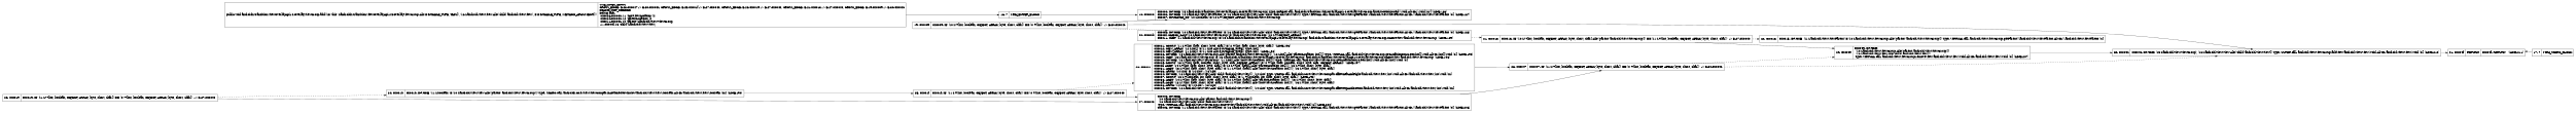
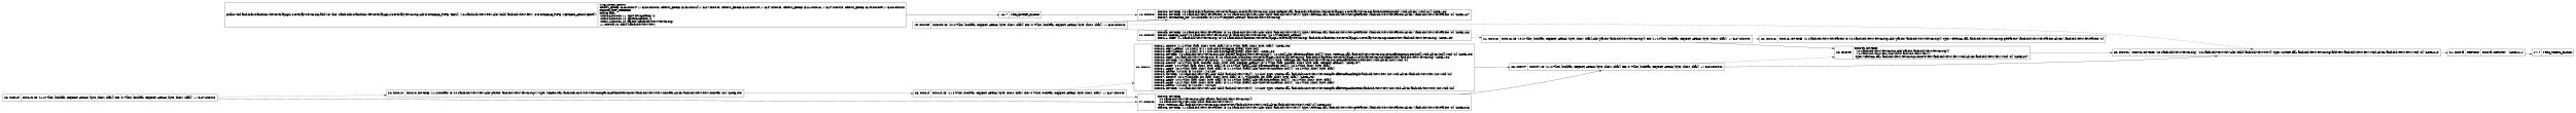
  digraph {
    rankdir=LR
    node [shape=record]
    n1 [label="{16\:\ ?|MTH_ENTER_BLOCK\l}"]
    n2 [label="{18\:\ 0x0000|0x0000: INVOKE  (r5 I:androidx.transition.ViewOverlayApi14$OverlayViewGroup) type: DIRECT call: androidx.transition.ViewOverlayApi14.OverlayViewGroup.assertNotDisposed():void A[MD:():void (m)] (LINE:186)\l0x0003: INVOKE  (r0 I:android.view.ViewParent) = (r6 I:android.view.View A[D('child' android.view.View)]) type: VIRTUAL call: android.view.View.getParent():android.view.ViewParent A[MD:():android.view.ViewParent (c)] (LINE:187)\l0x0007: INSTANCE_OF  (r0 I:boolean) = (r0 I:??[OBJECT, ARRAY]) android.view.ViewGroup \l}"]
    n3 [label="{19\:\ 0x0009|0x0009: IF  (r0 I:??[int, boolean, OBJECT, ARRAY, byte, short, char]) == (0 ??[int, boolean, OBJECT, ARRAY, byte, short, char])  \-\> B:30:0x004c \l}"]
    n4 [label="{20\:\ 0x000b|0x000b: INVOKE  (r0 I:android.view.ViewParent) = (r6 I:android.view.View A[D('child' android.view.View)]) type: VIRTUAL call: android.view.View.getParent():android.view.ViewParent A[MD:():android.view.ViewParent (c)] (LINE:188)\l0x000f: CHECK_CAST (r0 I:android.view.ViewGroup) = (android.view.ViewGroup) (r0 I:??[OBJECT, ARRAY]) \l0x0011: IGET  (r1 I:android.view.ViewGroup) = (r5 I:androidx.transition.ViewOverlayApi14$OverlayViewGroup) androidx.transition.ViewOverlayApi14.OverlayViewGroup.mHostView android.view.ViewGroup  (LINE:189)\l}"]
    n5 [label="{30\:\ 0x004c|0x004c: INVOKE  (r5 I:android.view.ViewGroup), (r6 I:android.view.View A[D('child' android.view.View)]) type: SUPER call: android.view.ViewGroup.addView(android.view.View):void A[MD:(android.view.View):void (c)] (LINE:210)\l}"]
    n6 [label="{21\:\ 0x0013|0x0013: IF  (r0 I:??[int, boolean, OBJECT, ARRAY, byte, short, char] A[D('parent' android.view.ViewGroup)]) == (r1 I:??[int, boolean, OBJECT, ARRAY, byte, short, char])  \-\> B:27:0x0040 \l}"]
    n7 [label="{31\:\ 0x004f|RETURN\l|0x004f: RETURN    (LINE:211)\l}"]
    n8 [label="{22\:\ 0x0015|0x0015: INVOKE  (r1 I:android.view.ViewParent) = (r0 I:android.view.ViewGroup A[D('parent' android.view.ViewGroup)]) type: VIRTUAL call: android.view.ViewGroup.getParent():android.view.ViewParent A[MD:():android.view.ViewParent (c)]\l}"]
    n9 [label="{29\:\ 0x0049|0x0049: INVOKE  \l  (r0 I:android.view.ViewGroup A[D('parent' android.view.ViewGroup)])\l  (r6 I:android.view.View A[D('child' android.view.View)])\l type: VIRTUAL call: android.view.ViewGroup.removeView(android.view.View):void A[MD:(android.view.View):void (c)] (LINE:207)\l}"]
    n10 [label="{27\:\ 0x0040|0x0040: INVOKE  \l  (r0 I:android.view.ViewGroup A[D('parent' android.view.ViewGroup)])\l  (r6 I:android.view.View A[D('child' android.view.View)])\l type: VIRTUAL call: android.view.ViewGroup.removeView(android.view.View):void A[MD:(android.view.View):void (c)] (LINE:200)\l0x0043: INVOKE  (r1 I:android.view.ViewParent) = (r6 I:android.view.View A[D('child' android.view.View)]) type: VIRTUAL call: android.view.View.getParent():android.view.ViewParent A[MD:():android.view.ViewParent (c)] (LINE:206)\l}"]
    n11 [label="{28\:\ 0x0047|0x0047: IF  (r1 I:??[int, boolean, OBJECT, ARRAY, byte, short, char]) == (0 ??[int, boolean, OBJECT, ARRAY, byte, short, char])  \-\> B:30:0x004c \l}"]
    n12 [label="{23\:\ 0x0019|0x0019: IF  (r1 I:??[int, boolean, OBJECT, ARRAY, byte, short, char]) == (0 ??[int, boolean, OBJECT, ARRAY, byte, short, char])  \-\> B:27:0x0040 \l}"]
    n13 [label="{24\:\ 0x001b|0x001b: INVOKE  (r1 I:boolean) = (r0 I:android.view.View A[D('parent' android.view.ViewGroup)]) type: STATIC call: androidx.core.view.ViewCompat.isAttachedToWindow(android.view.View):boolean A[MD:(android.view.View):boolean (m)] (LINE:190)\l}"]
    n14 [label="{25\:\ 0x001f|0x001f: IF  (r1 I:??[int, boolean, OBJECT, ARRAY, byte, short, char]) == (0 ??[int, boolean, OBJECT, ARRAY, byte, short, char])  \-\> B:27:0x0040 \l}"]
    n15 [label="{26\:\ 0x0021|0x0021: CONST  (r1 I:??[int, float, short, byte, char]) = (2 ??[int, float, short, byte, char])  (LINE:193)\l0x0022: NEW_ARRAY  (r2 I:int[]) = (r1 I:int A[IMMUTABLE_TYPE]) type: int[] \l0x0024: NEW_ARRAY  (r1 I:int[]) = (r1 I:int A[IMMUTABLE_TYPE]) type: int[]  (LINE:194)\l0x0026: INVOKE  (r0 I:android.view.ViewGroup A[D('parent' android.view.ViewGroup)]), (r2 I:int[] A[D('parentLocation' int[])]) type: VIRTUAL call: android.view.ViewGroup.getLocationOnScreen(int[]):void A[MD:(int[]):void (c)] (LINE:195)\l0x0029: IGET  (r3 I:android.view.ViewGroup) = (r5 I:androidx.transition.ViewOverlayApi14$OverlayViewGroup) androidx.transition.ViewOverlayApi14.OverlayViewGroup.mHostView android.view.ViewGroup  (LINE:196)\l0x002b: INVOKE  (r3 I:android.view.ViewGroup), (r1 I:int[] A[D('hostViewLocation' int[])]) type: VIRTUAL call: android.view.ViewGroup.getLocationOnScreen(int[]):void A[MD:(int[]):void (c)]\l0x002e: CONST  (r3 I:??[int, float, boolean, short, byte, char, OBJECT, ARRAY]) = (0 ??[int, float, boolean, short, byte, char, OBJECT, ARRAY])  (LINE:197)\l0x002f: AGET  (r4 I:??[int, float, short, byte, char]) = (r2 I:??[int, float][] A[D('parentLocation' int[])]), (r3 I:??[int, short, byte, char]) \l0x0031: AGET  (r3 I:??[int, float, short, byte, char]) = (r1 I:??[int, float][] A[D('hostViewLocation' int[])]), (r3 I:??[int, short, byte, char]) \l0x0033: ARITH  (r4 I:int) = (r4 I:int) \- (r3 I:int) \l0x0034: INVOKE  (r6 I:android.view.View A[D('child' android.view.View)]), (r4 I:int) type: STATIC call: androidx.core.view.ViewCompat.offsetLeftAndRight(android.view.View, int):void A[MD:(android.view.View, int):void (m)]\l0x0037: CONST  (r3 I:??[boolean, int, float, short, byte, char]) = (1 ??[boolean, int, float, short, byte, char])  (LINE:198)\l0x0038: AGET  (r4 I:??[int, float, short, byte, char]) = (r2 I:??[int, float][] A[D('parentLocation' int[])]), (r3 I:??[int, short, byte, char]) \l0x003a: AGET  (r3 I:??[int, float, short, byte, char]) = (r1 I:??[int, float][] A[D('hostViewLocation' int[])]), (r3 I:??[int, short, byte, char]) \l0x003c: ARITH  (r4 I:int) = (r4 I:int) \- (r3 I:int) \l0x003d: INVOKE  (r6 I:android.view.View A[D('child' android.view.View)]), (r4 I:int) type: STATIC call: androidx.core.view.ViewCompat.offsetTopAndBottom(android.view.View, int):void A[MD:(android.view.View, int):void (m)]\l}"]
    n16 [label="{17\:\ ?|MTH_STATIC_BLOCK\l}"]
    n17 [label="{public void androidx.transition.ViewOverlayApi14.OverlayViewGroup.add((r5 'this' I:androidx.transition.ViewOverlayApi14$OverlayViewGroup A[IMMUTABLE_TYPE, THIS]), (r6 I:android.view.View A[D('child' android.view.View), IMMUTABLE_TYPE, METHOD_ARGUMENT]))  | USE_LINES_HINTS\lCROSS_EDGE: B:28:0x0047 \-\> B:30:0x004c, CROSS_EDGE: B:25:0x001f \-\> B:27:0x0040, CROSS_EDGE: B:23:0x0019 \-\> B:27:0x0040, CROSS_EDGE: B:21:0x0013 \-\> B:27:0x0040, CROSS_EDGE: B:19:0x0009 \-\> B:30:0x004c\lINLINE_NOT_NEEDED\lDebug Info:\l  0x0026\-0x0040: r1 'hostViewLocation' [I\l  0x0024\-0x0040: r2 'parentLocation' [I\l  0x0011\-0x004c: r0 'parent' Landroid\/view\/ViewGroup;\l  \-1 \-0x004f: r6 'child' Landroid\/view\/View;\l}"]
    n1 -> n2
    n3 -> n2
    n3 -> n4 [style=dashed]
-   n3 -> n5
+   n3 -> n5 [style=dashed]
    n4 -> n6 [style=dashed]
    n5 -> n7
    n6 -> n8 [style=dashed]
    n6 -> n9
-   n16 -> n7
+   n7 -> n16
    n9 -> n5
    n10 -> n11
-   n11 -> n5 [style=dashed]
+   n11 -> n5
    n11 -> n9 [style=dashed]
    n12 -> n10
    n12 -> n13 [style=dashed]
    n13 -> n14
    n14 -> n10
    n14 -> n15 [style=dashed]
    n15 -> n11
    n17 -> n1
  }
